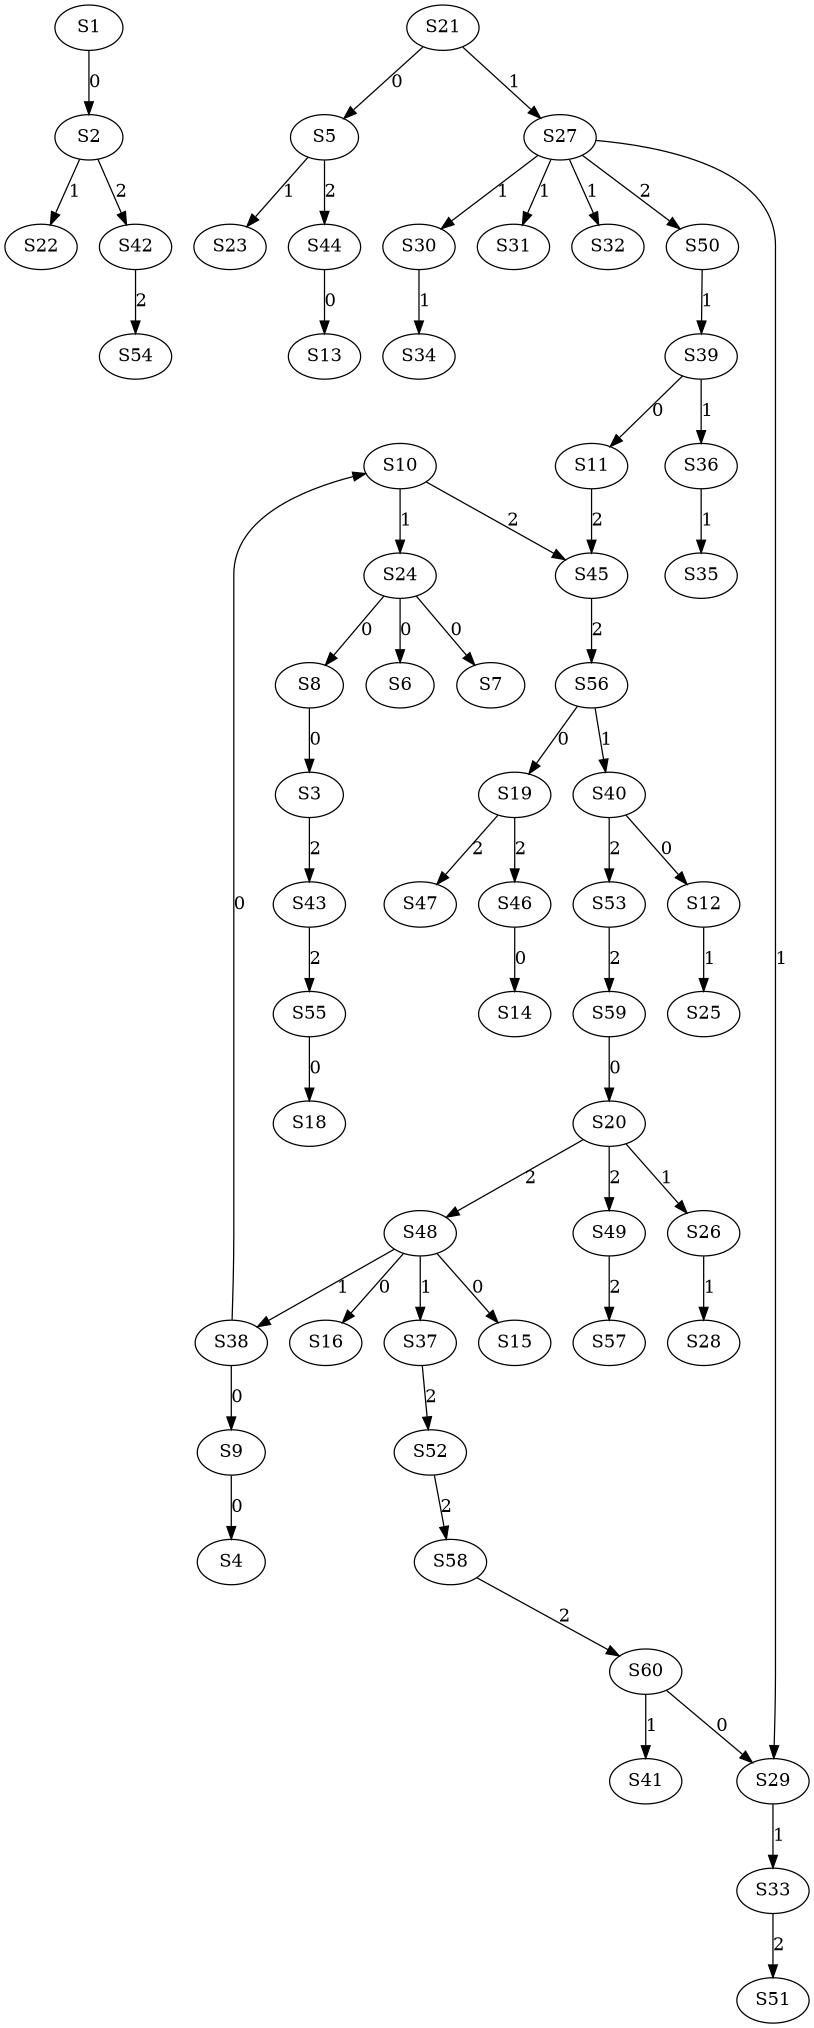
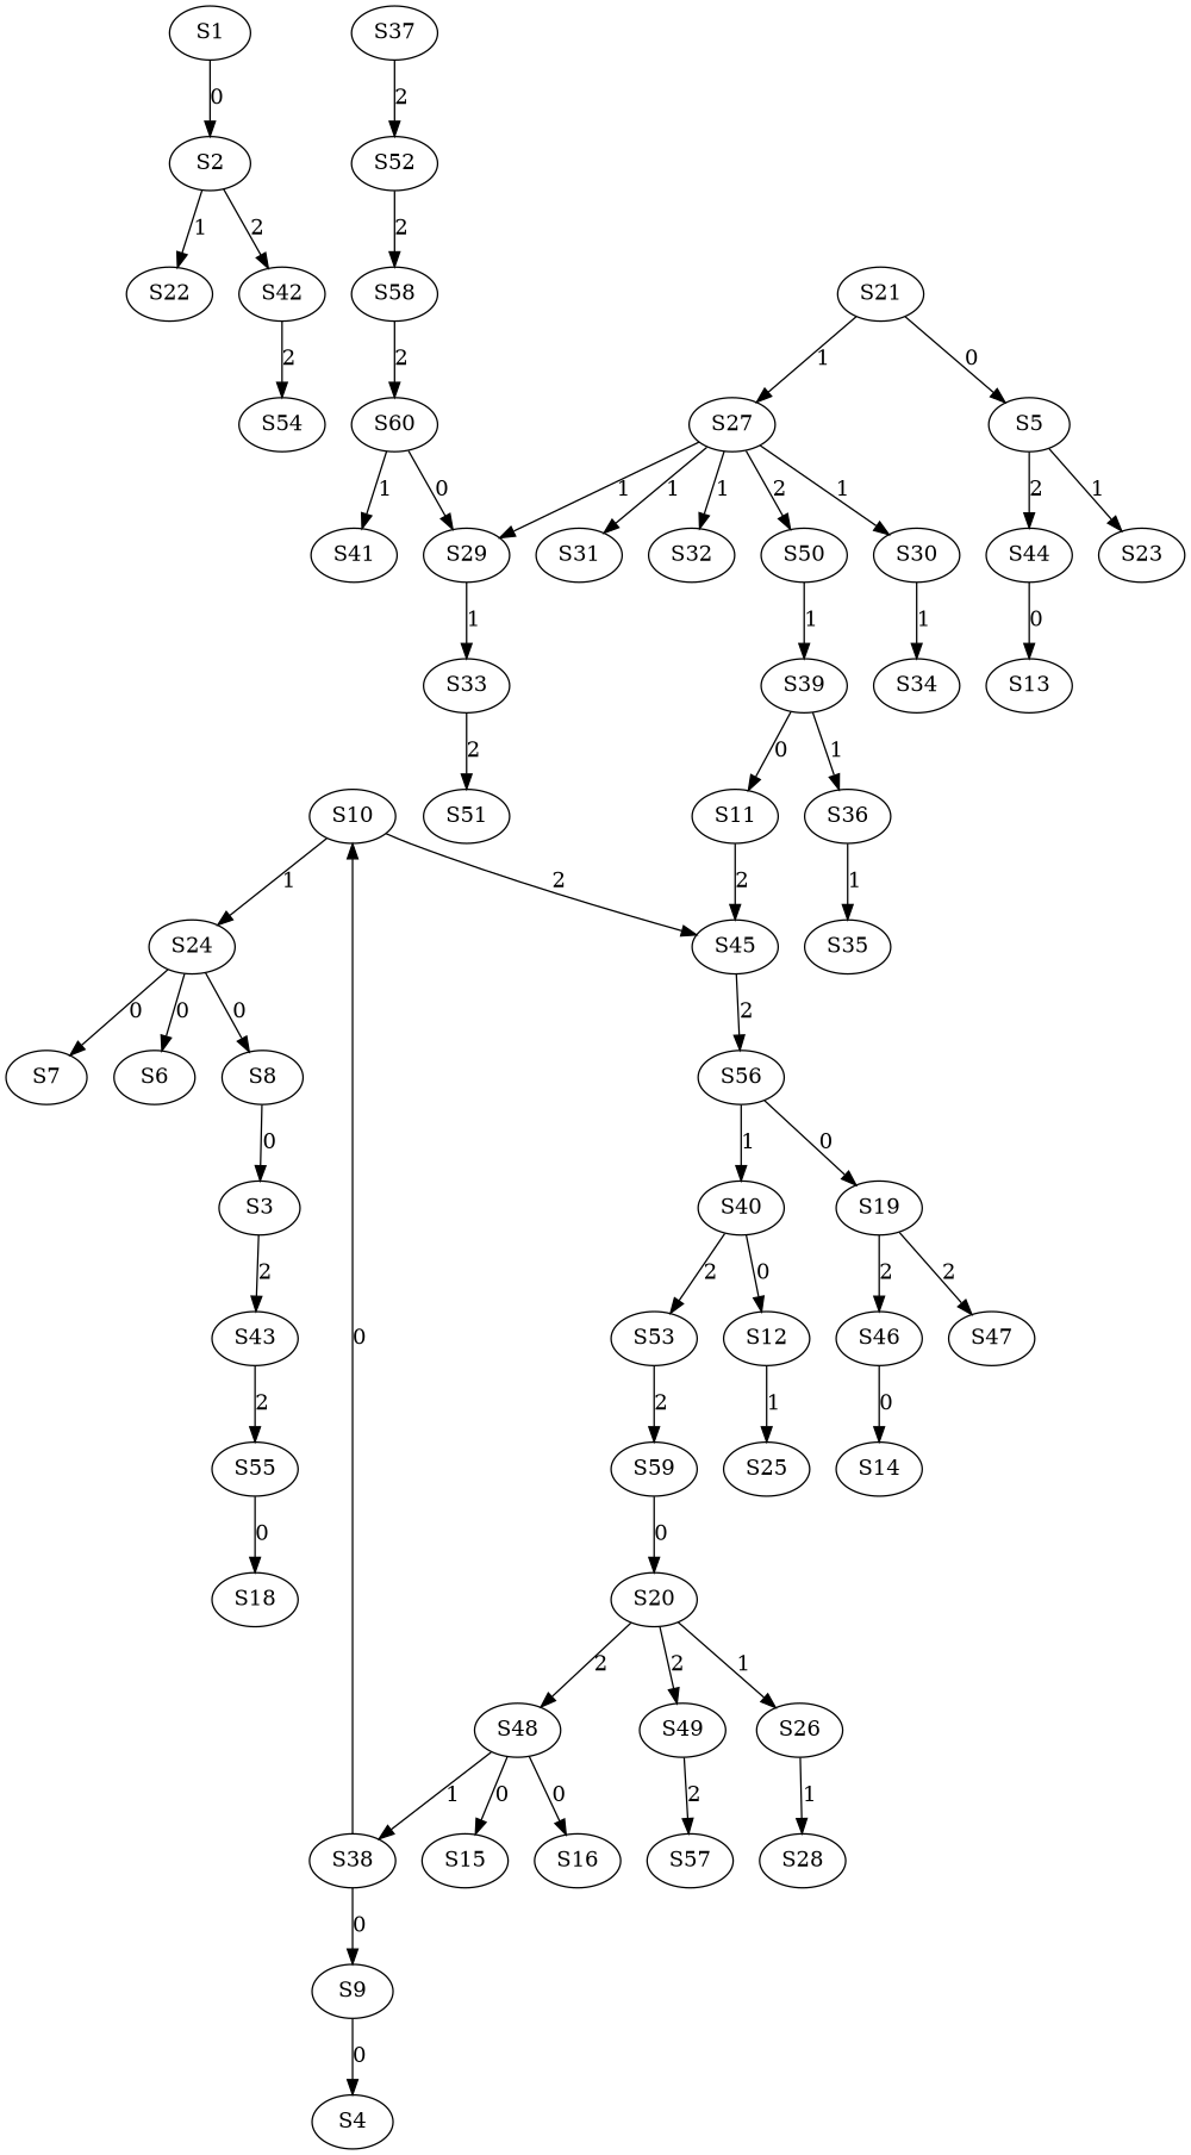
  strict digraph {
    S1
    S2
    S22
    S42
    S54
    S8
    S3
    S43
    S55
    S9
    S4
    S21
    S5
    S27
    S44
    S23
    S29
    S30
    S31
    S32
    S50
    S13
    S24
    S6
    S7
    S38
    S10
    S45
    S56
    S39
    S11
    S36
    S35
    S40
    S12
    S53
    S25
    S59
    S46
    S14
    S48
    S15
    S16
    S37
    S52
    S49
    S57
    S18
    S19
    S47
    S20
    S26
    S28
    S60
    S41
    S33
    S34
    S51
    S58
    S1 -> S2 [label=0]
    S2 -> S22 [label=1]
    S2 -> S42 [label=2]
    S42 -> S54 [label=2]
    S8 -> S3 [label=0]
    S3 -> S43 [label=2]
    S43 -> S55 [label=2]
    S55 -> S18 [label=0]
    S9 -> S4 [label=0]
    S21 -> S5 [label=0]
    S21 -> S27 [label=1]
    S5 -> S44 [label=2]
    S5 -> S23 [label=1]
    S27 -> S29 [label=1]
    S27 -> S30 [label=1]
    S27 -> S31 [label=1]
    S27 -> S32 [label=1]
    S27 -> S50 [label=2]
    S44 -> S13 [label=0]
    S29 -> S33 [label=1]
    S30 -> S34 [label=1]
    S50 -> S39 [label=1]
    S24 -> S8 [label=0]
    S24 -> S6 [label=0]
    S24 -> S7 [label=0]
    S38 -> S9 [label=0]
    S38 -> S10 [label=0]
    S10 -> S24 [label=1]
    S10 -> S45 [label=2]
    S45 -> S56 [label=2]
    S56 -> S40 [label=1]
    S56 -> S19 [label=0]
    S39 -> S11 [label=0]
    S39 -> S36 [label=1]
    S11 -> S45 [label=2]
    S36 -> S35 [label=1]
    S40 -> S12 [label=0]
    S40 -> S53 [label=2]
    S12 -> S25 [label=1]
    S53 -> S59 [label=2]
    S59 -> S20 [label=0]
    S46 -> S14 [label=0]
    S48 -> S38 [label=1]
    S48 -> S15 [label=0]
    S48 -> S16 [label=0]
-   S48 -> S37 [label=1]
    S37 -> S52 [label=2]
    S52 -> S58 [label=2]
    S49 -> S57 [label=2]
    S19 -> S46 [label=2]
    S19 -> S47 [label=2]
    S20 -> S48 [label=2]
    S20 -> S49 [label=2]
    S20 -> S26 [label=1]
    S26 -> S28 [label=1]
    S60 -> S29 [label=0]
    S60 -> S41 [label=1]
    S33 -> S51 [label=2]
    S58 -> S60 [label=2]
  }
